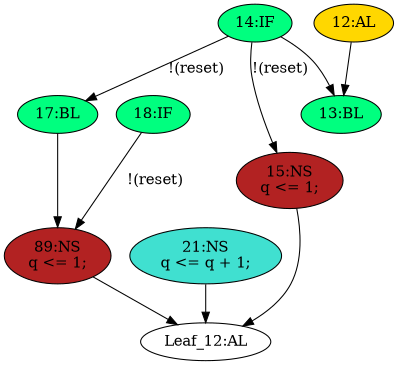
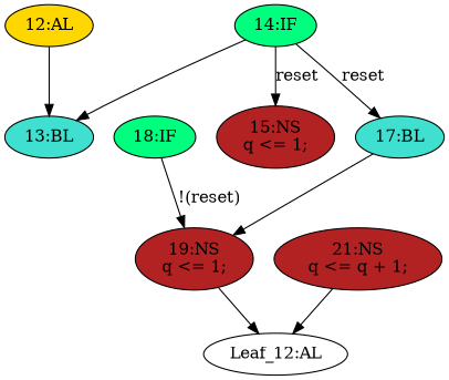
  strict digraph {
    node [fillcolor=firebrick statements="[]" style=filled typ=NonblockingSubstitution]
    edge [cond="[]" lineno=None]
-   n1 [ast="<pyverilog.vparser.ast.Block object at 0x7f5f8c8a1390>" fillcolor=springgreen label="17:BL" typ=Block]
-   n2 [ast="<pyverilog.vparser.ast.NonblockingSubstitution object at 0x7f5f8c8a1750>" label="89:NS\nq <= 1;" statements="[<pyverilog.vparser.ast.NonblockingSubstitution object at 0x7f5f8c8a1750>]"]
+   n1 [ast="<pyverilog.vparser.ast.Block object at 0x7f5f8c8a1390>" fillcolor=turquoise label="17:BL" typ=Block]
+   n2 [ast="<pyverilog.vparser.ast.NonblockingSubstitution object at 0x7f5f8c8a1750>" label="19:NS\nq <= 1;" statements="[<pyverilog.vparser.ast.NonblockingSubstitution object at 0x7f5f8c8a1750>]"]
    n3 [ast="<pyverilog.vparser.ast.IfStatement object at 0x7f5f8c8a1490>" fillcolor=springgreen label="18:IF" typ=IfStatement]
    n4 [def_var="['q']" label="Leaf_12:AL" fillcolor="" statements="" style="" typ=""]
-   n5 [ast="<pyverilog.vparser.ast.NonblockingSubstitution object at 0x7f5f8c8a1510>" fillcolor=turquoise label="21:NS\nq <= q + 1;" statements="[<pyverilog.vparser.ast.NonblockingSubstitution object at 0x7f5f8c8a1510>]"]
-   n6 [ast="<pyverilog.vparser.ast.Block object at 0x7f5f8c8a1950>" fillcolor=springgreen label="13:BL" typ=Block]
+   n5 [ast="<pyverilog.vparser.ast.NonblockingSubstitution object at 0x7f5f8c8a1510>" label="21:NS\nq <= q + 1;" statements="[<pyverilog.vparser.ast.NonblockingSubstitution object at 0x7f5f8c8a1510>]"]
+   n6 [ast="<pyverilog.vparser.ast.Block object at 0x7f5f8c8a1950>" fillcolor=turquoise label="13:BL" typ=Block]
    n7 [ast="<pyverilog.vparser.ast.IfStatement object at 0x7f5f8c8a1990>" fillcolor=springgreen label="14:IF" typ=IfStatement]
    n8 [ast="<pyverilog.vparser.ast.NonblockingSubstitution object at 0x7f5f8c8a19d0>" label="15:NS\nq <= 1;" statements="[<pyverilog.vparser.ast.NonblockingSubstitution object at 0x7f5f8c8a19d0>]"]
    n9 [ast="<pyverilog.vparser.ast.Always object at 0x7f5f8c8a1c10>" clk_sens=True fillcolor=gold label="12:AL" sens="['clk', 'reset']" typ=Always use_var="['reset', 'q']"]
    n1 -> n2
    n2 -> n4
    n3 -> n2 [cond="['q']" label="!(reset)" lineno=18]
    n5 -> n4
-   n7 -> n1 [cond="['reset']" label="!(reset)" lineno=14]
+   n7 -> n1 [cond="['reset']" label=reset lineno=14]
    n7 -> n6
-   n7 -> n8 [cond="['reset']" label="!(reset)" lineno=14]
-   n8 -> n4
+   n7 -> n8 [cond="['reset']" label=reset lineno=14]
    n9 -> n6
  }
